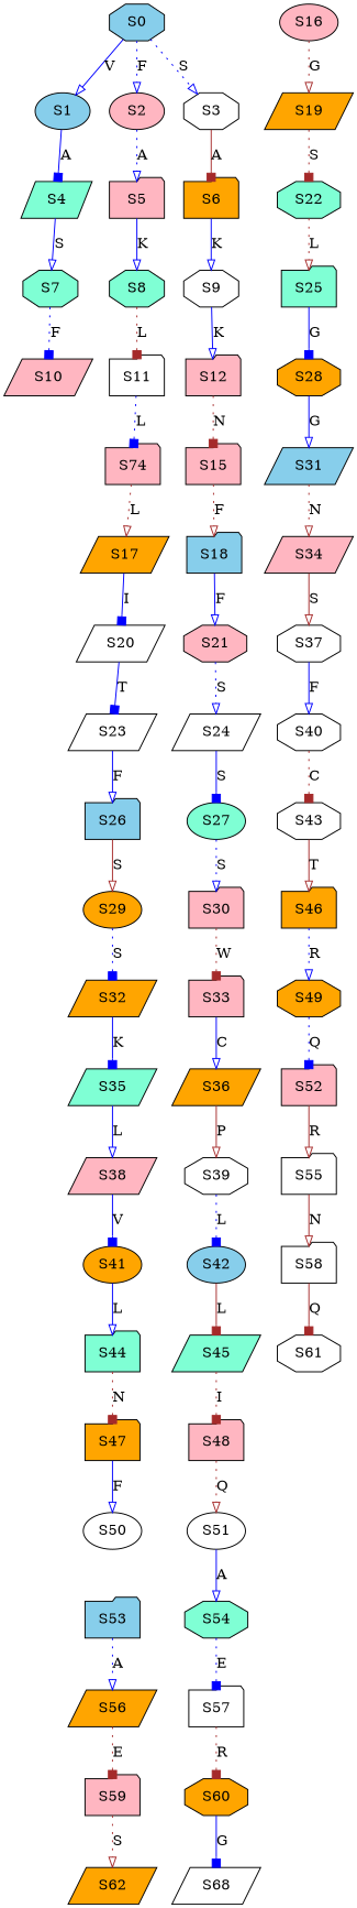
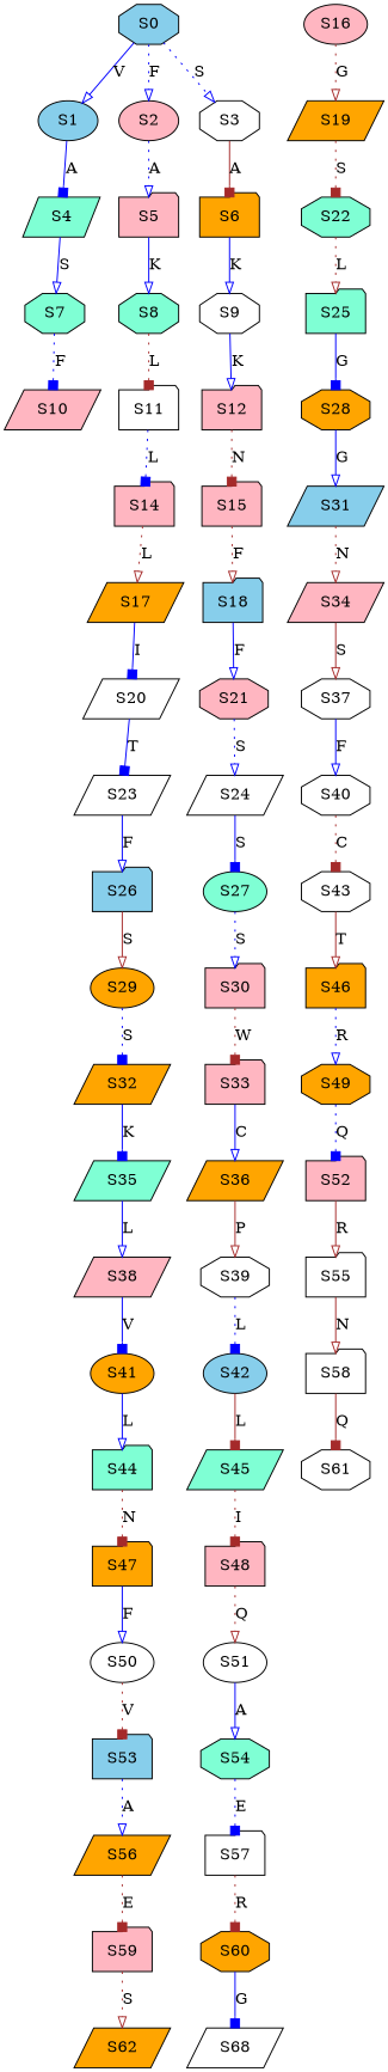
  strict digraph {
    node [fillcolor=white shape=folder style=filled]
    edge [arrowhead=onormal color=blue style=solid]
    S0 [fillcolor=skyblue shape=octagon]
    S1 [fillcolor=skyblue shape=ellipse]
    S2 [fillcolor=lightpink shape=ellipse]
    S3 [shape=octagon]
    S4 [fillcolor=aquamarine shape=parallelogram]
    S5 [fillcolor=lightpink]
    S6 [fillcolor=orange]
    S7 [fillcolor=aquamarine shape=octagon]
    S8 [fillcolor=aquamarine shape=octagon]
    S9 [shape=octagon]
    S10 [fillcolor=lightpink shape=parallelogram]
    S11
    S12 [fillcolor=lightpink]
-   S14 [fillcolor=lightpink label=S74]
+   S14 [fillcolor=lightpink]
    S15 [fillcolor=lightpink]
    S17 [fillcolor=orange shape=parallelogram]
    S18 [fillcolor=skyblue]
    S16 [fillcolor=lightpink shape=ellipse]
    S19 [fillcolor=orange shape=parallelogram]
    S20 [shape=parallelogram]
    S21 [fillcolor=lightpink shape=octagon]
    S22 [fillcolor=aquamarine shape=octagon]
    S23 [shape=parallelogram]
    S24 [shape=parallelogram]
    S25 [fillcolor=aquamarine]
    S26 [fillcolor=skyblue]
    S27 [fillcolor=aquamarine shape=ellipse]
    S28 [fillcolor=orange shape=octagon]
    S29 [fillcolor=orange shape=ellipse]
    S30 [fillcolor=lightpink]
    S31 [fillcolor=skyblue shape=parallelogram]
    S32 [fillcolor=orange shape=parallelogram]
    S33 [fillcolor=lightpink]
    S34 [fillcolor=lightpink shape=parallelogram]
    S35 [fillcolor=aquamarine shape=parallelogram]
    S36 [fillcolor=orange shape=parallelogram]
    S37 [shape=octagon]
    S38 [fillcolor=lightpink shape=parallelogram]
    S39 [shape=octagon]
    S40 [shape=octagon]
    S41 [fillcolor=orange shape=ellipse]
    S42 [fillcolor=skyblue shape=ellipse]
    S43 [shape=octagon]
    S44 [fillcolor=aquamarine]
    S45 [fillcolor=aquamarine shape=parallelogram]
    S46 [fillcolor=orange]
    S47 [fillcolor=orange]
    S48 [fillcolor=lightpink]
    S49 [fillcolor=orange shape=octagon]
    S50 [shape=ellipse]
    S51 [shape=ellipse]
    S52 [fillcolor=lightpink]
    S53 [fillcolor=skyblue]
    S54 [fillcolor=aquamarine shape=octagon]
    S55
    S56 [fillcolor=orange shape=parallelogram]
    S57
    S58
    S59 [fillcolor=lightpink]
    S60 [fillcolor=orange shape=octagon]
    S61 [shape=octagon]
    S62 [fillcolor=orange shape=parallelogram]
    n63 [label=S68 shape=parallelogram]
    S0 -> S1 [label=V]
    S0 -> S2 [label=F style=dotted]
    S0 -> S3 [label=S style=dotted]
    S1 -> S4 [arrowhead=box label=A]
    S2 -> S5 [label=A style=dotted]
    S3 -> S6 [arrowhead=box color=brown label=A]
    S4 -> S7 [label=S]
    S5 -> S8 [label=K]
    S6 -> S9 [label=K]
    S7 -> S10 [arrowhead=box label=F style=dotted]
    S8 -> S11 [arrowhead=box color=brown label=L style=dotted]
    S9 -> S12 [label=K]
    S11 -> S14 [arrowhead=box label=L style=dotted]
    S12 -> S15 [arrowhead=box color=brown label=N style=dotted]
    S14 -> S17 [color=brown label=L style=dotted]
    S15 -> S18 [color=brown label=F style=dotted]
    S17 -> S20 [arrowhead=box label=I]
    S18 -> S21 [label=F]
    S16 -> S19 [color=brown label=G style=dotted]
    S19 -> S22 [arrowhead=box color=brown label=S style=dotted]
    S20 -> S23 [arrowhead=box label=T]
    S21 -> S24 [label=S style=dotted]
    S22 -> S25 [color=brown label=L style=dotted]
    S23 -> S26 [label=F]
    S24 -> S27 [arrowhead=box label=S]
    S25 -> S28 [arrowhead=box label=G]
    S26 -> S29 [color=brown label=S]
    S27 -> S30 [label=S style=dotted]
    S28 -> S31 [label=G]
    S29 -> S32 [arrowhead=box label=S style=dotted]
    S30 -> S33 [arrowhead=box color=brown label=W style=dotted]
    S31 -> S34 [color=brown label=N style=dotted]
    S32 -> S35 [arrowhead=box label=K]
    S33 -> S36 [label=C]
    S34 -> S37 [color=brown label=S]
    S35 -> S38 [label=L]
    S36 -> S39 [color=brown label=P]
    S37 -> S40 [label=F]
    S38 -> S41 [arrowhead=box label=V]
    S39 -> S42 [arrowhead=box label=L style=dotted]
    S40 -> S43 [arrowhead=box color=brown label=C style=dotted]
    S41 -> S44 [label=L]
    S42 -> S45 [arrowhead=box color=brown label=L]
    S43 -> S46 [color=brown label=T]
    S44 -> S47 [arrowhead=box color=brown label=N style=dotted]
    S45 -> S48 [arrowhead=box color=brown label=I style=dotted]
    S46 -> S49 [label=R style=dotted]
    S47 -> S50 [label=F]
    S48 -> S51 [color=brown label=Q style=dotted]
    S49 -> S52 [arrowhead=box label=Q style=dotted]
+   S50 -> S53 [arrowhead=box color=brown label=V style=dotted]
    S51 -> S54 [label=A]
    S52 -> S55 [color=brown label=R]
    S53 -> S56 [label=A style=dotted]
    S54 -> S57 [arrowhead=box label=E style=dotted]
    S55 -> S58 [color=brown label=N]
    S56 -> S59 [arrowhead=box color=brown label=E style=dotted]
    S57 -> S60 [arrowhead=box color=brown label=R style=dotted]
    S58 -> S61 [arrowhead=box color=brown label=Q]
    S59 -> S62 [color=brown label=S style=dotted]
    S60 -> n63 [arrowhead=box label=G]
  }
